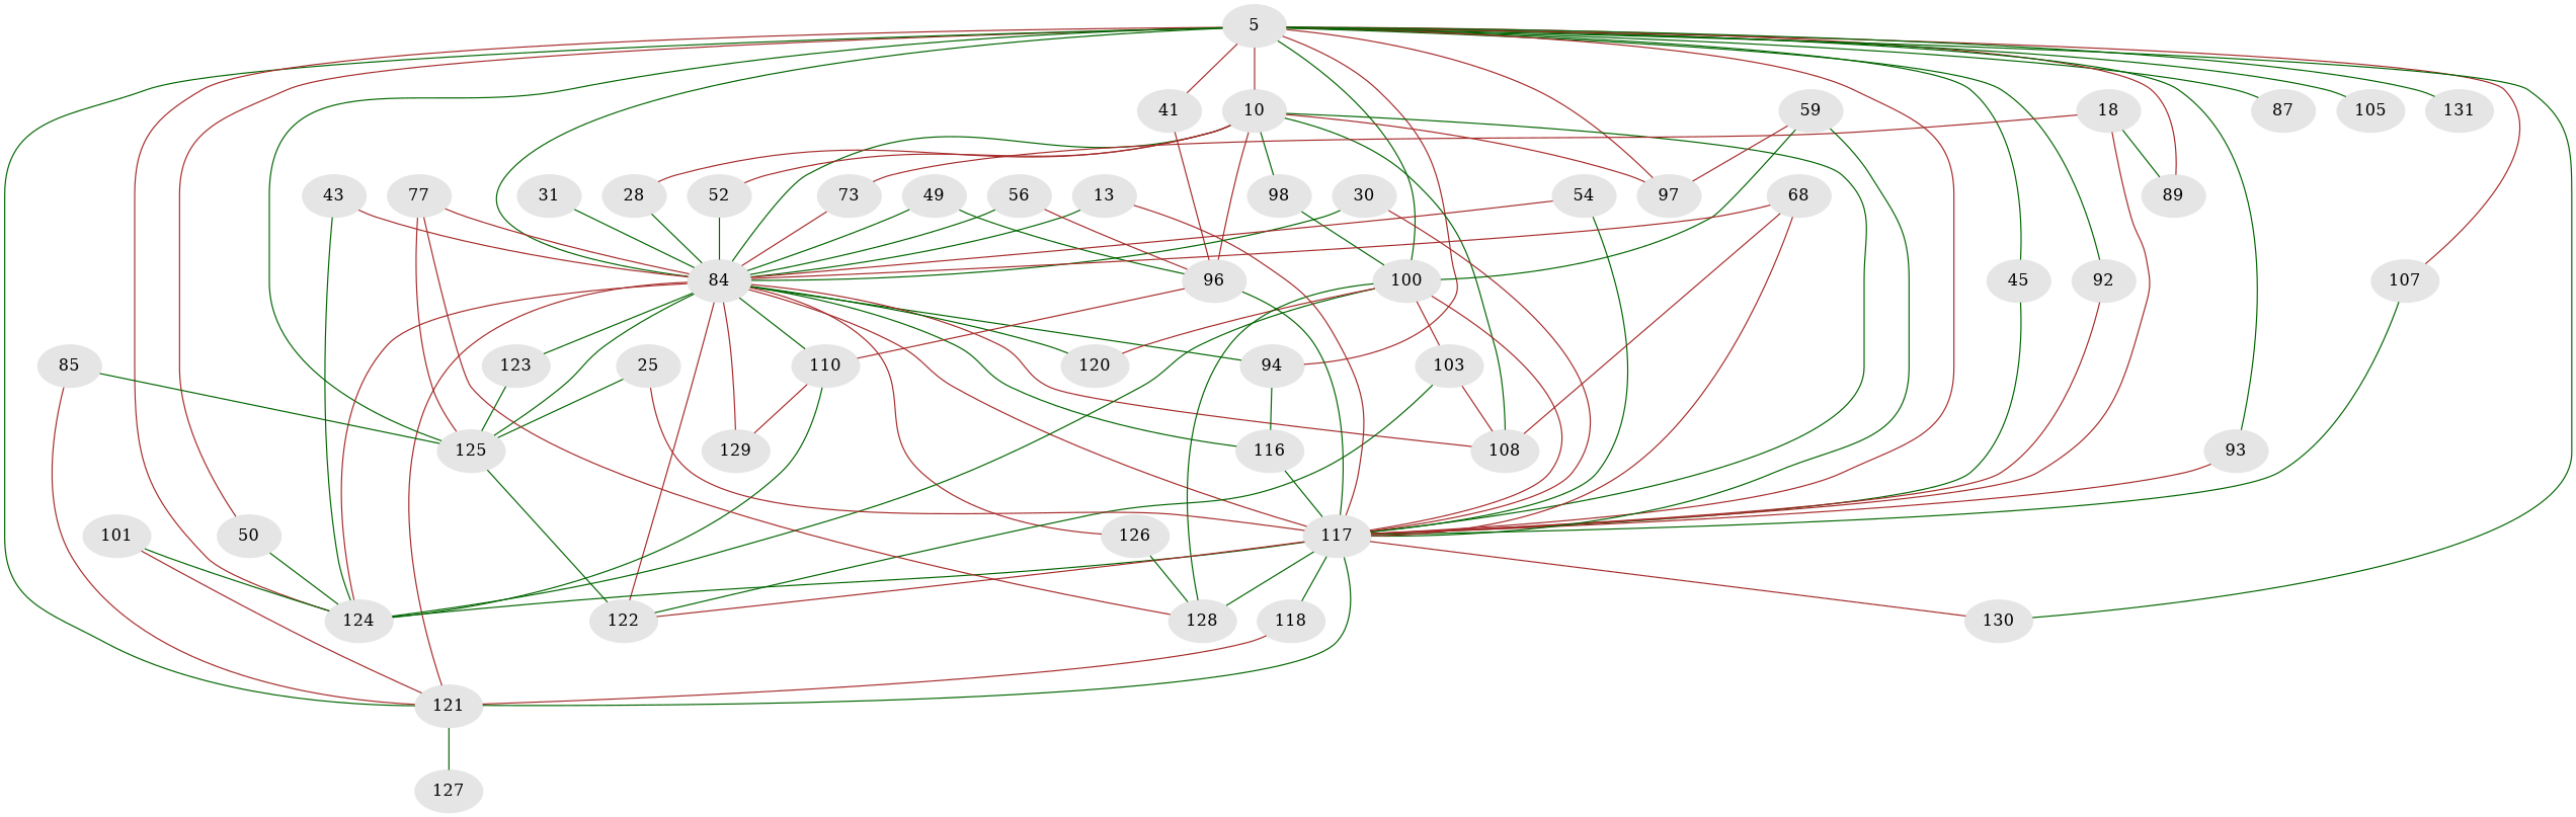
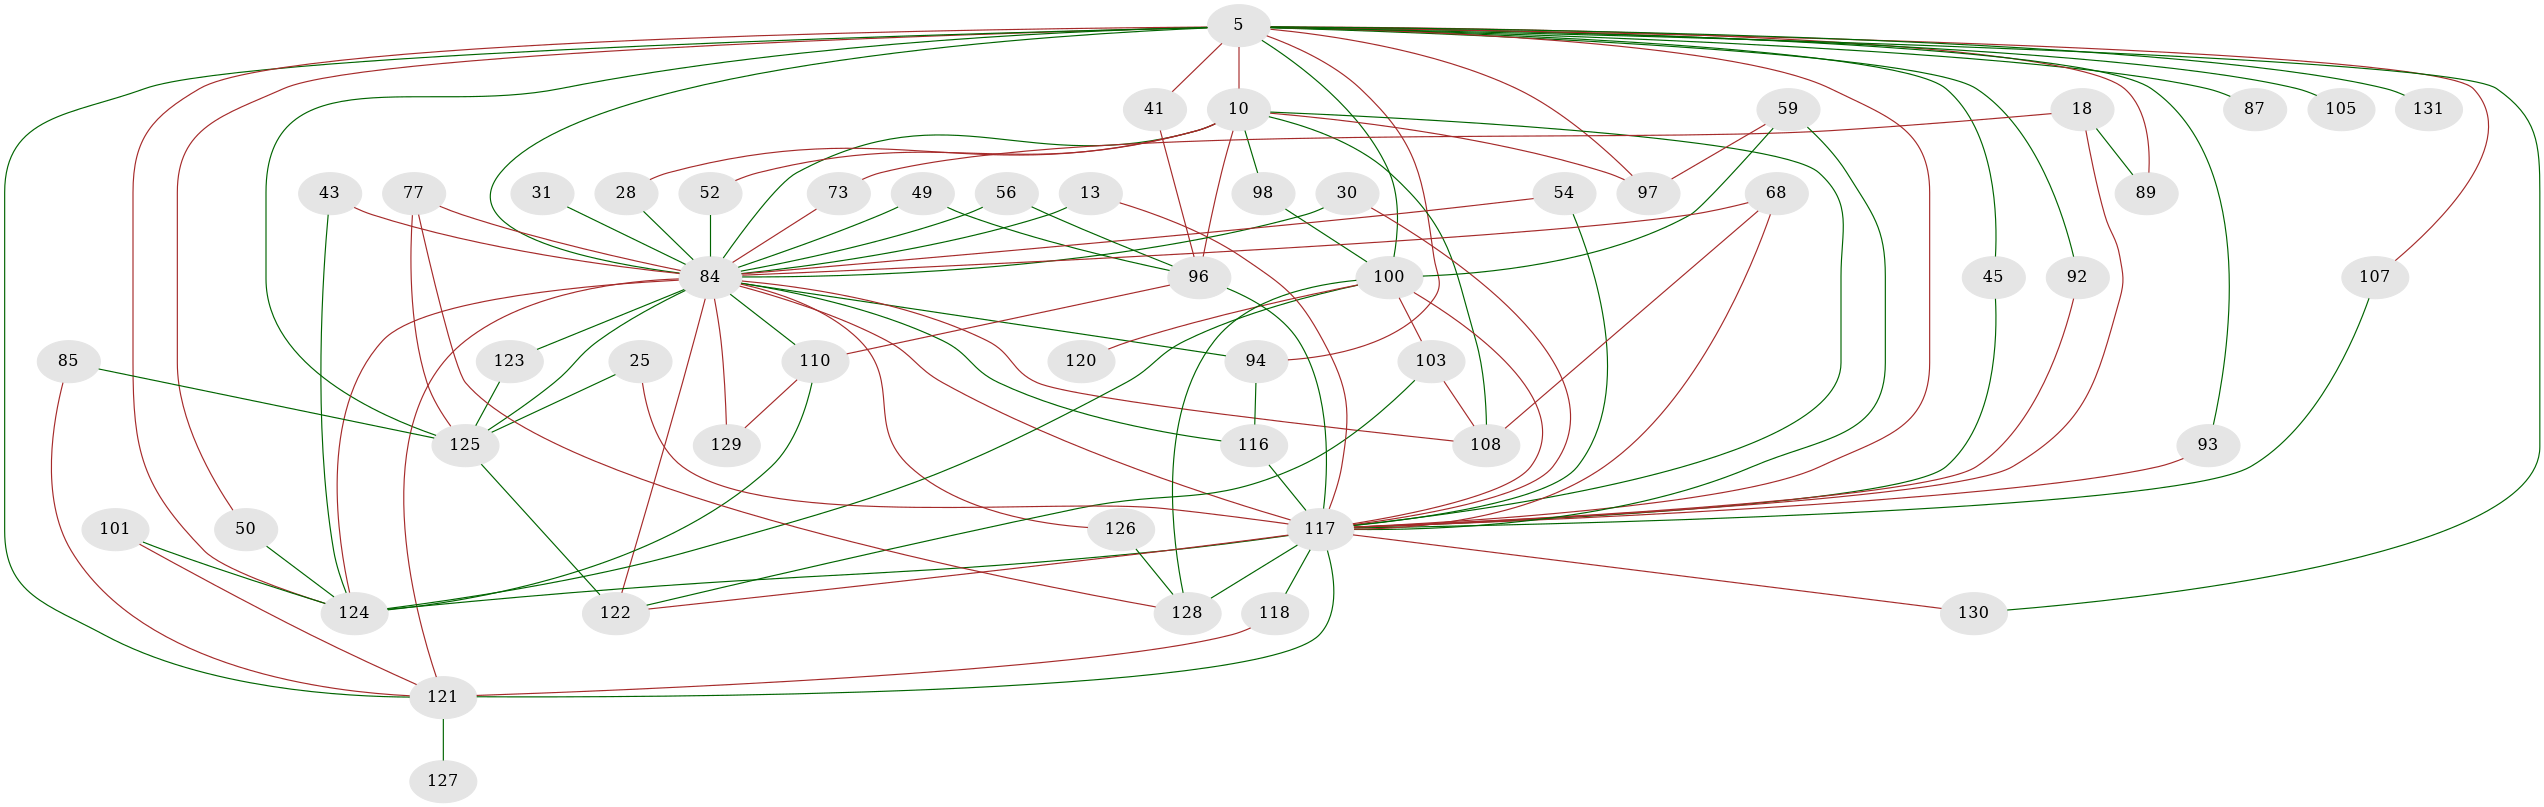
  graph {
    node [color=gray90 style=filled]
    edge [color=darkgreen]
    5 [super="+1+3"]
    10 [super="+6"]
    41
    45
    50
    84 [super="+62+61+57"]
    87
    89
    92 [super="+36"]
    93
    94 [super="+66"]
    97 [super="+91+82"]
    100 [super="+42+39+20+70+15"]
    105
    107
    117 [super="+74+88+86+9"]
    121 [super="+80+114"]
    124 [super="+119+113+95"]
    125 [super="+17+71+48+99"]
    130
    131
    28
    52
    96 [super="+55+78"]
    98
    108 [super="+106"]
    110 [super="+83"]
    116 [super="+109"]
    120
    122 [super="+33+44"]
    123
    126
    129
    128 [super="+14+115+112"]
    103 [super="+90"]
    118 [super="+67"]
    127
    13
    18
    73
    25
    30
    31
    n44 [label=49]
    43
    54
    56
    59 [super="+19"]
    68
    77 [super="+63"]
    85
    101
    5 -- 10 [color=brown weight=6]
    5 -- 41 [color=brown]
    5 -- 45
    5 -- 50 [color=brown]
    5 -- 84 [weight=14]
    5 -- 87 [weight=2]
    5 -- 89 [color=brown]
    5 -- 92
    5 -- 93
    5 -- 94 [color=brown weight=2]
    5 -- 97 [color=brown weight=2]
    5 -- 100 [weight=5]
    5 -- 105 [weight=2]
    5 -- 107 [color=brown]
    5 -- 117 [color=brown weight=6]
    5 -- 121 [weight=3]
    5 -- 124 [color=brown]
    5 -- 125 [weight=6]
    5 -- 130
    5 -- 131 [weight=2]
    10 -- 84 [weight=7]
    10 -- 97 [color=brown]
    10 -- 117 [weight=4]
    10 -- 28 [color=brown]
    10 -- 52 [color=brown]
    10 -- 96 [color=brown]
    10 -- 98
    10 -- 108 [weight=2]
    41 -- 96 [color=brown]
    45 -- 117
    50 -- 124
    84 -- 94
    84 -- 117 [color=brown weight=10]
    84 -- 121 [color=brown weight=5]
    84 -- 124 [color=brown weight=4]
    84 -- 125 [weight=3]
    84 -- 108 [color=brown weight=2]
    84 -- 110 [weight=3]
    84 -- 116
-   84 -- 120
    84 -- 122 [color=brown weight=3]
    84 -- 123
    84 -- 126 [color=brown]
    84 -- 129 [color=brown]
    92 -- 117 [color=brown]
    93 -- 117 [color=brown]
    94 -- 116
    100 -- 117 [color=brown weight=3]
    100 -- 124
    100 -- 120 [color=brown]
    100 -- 128 [weight=2]
    100 -- 103 [color=brown]
    107 -- 117
    117 -- 121 [weight=2]
    117 -- 124 [weight=5]
    117 -- 130 [color=brown]
    117 -- 122 [color=brown weight=2]
    117 -- 128 [weight=4]
    117 -- 118 [weight=4]
    121 -- 127
    125 -- 122
    28 -- 84
    52 -- 84
    96 -- 117 [weight=5]
    96 -- 110 [color=brown weight=2]
    98 -- 100
    110 -- 124
    110 -- 129 [color=brown]
    116 -- 117
    123 -- 125
    126 -- 128
    103 -- 108 [color=brown]
    103 -- 122
    118 -- 121 [color=brown]
    13 -- 84
    13 -- 117 [color=brown]
    18 -- 89
    18 -- 117 [color=brown weight=2]
    18 -- 73 [color=brown]
    73 -- 84 [color=brown]
    25 -- 117 [color=brown weight=2]
    25 -- 125
    30 -- 84
    30 -- 117 [color=brown]
    31 -- 84
    n44 -- 84
    n44 -- 96
    43 -- 84 [color=brown]
    43 -- 124
    54 -- 84 [color=brown]
    54 -- 117
    56 -- 84
-   56 -- 96 [color=brown]
+   56 -- 96
    59 -- 97 [color=brown]
    59 -- 100
    59 -- 117 [weight=2]
    68 -- 84 [color=brown]
    68 -- 117 [color=brown]
    68 -- 108 [color=brown]
    77 -- 84 [color=brown]
    77 -- 125 [color=brown]
    77 -- 128 [color=brown]
    85 -- 121 [color=brown]
    85 -- 125
    101 -- 121 [color=brown]
    101 -- 124
  }
